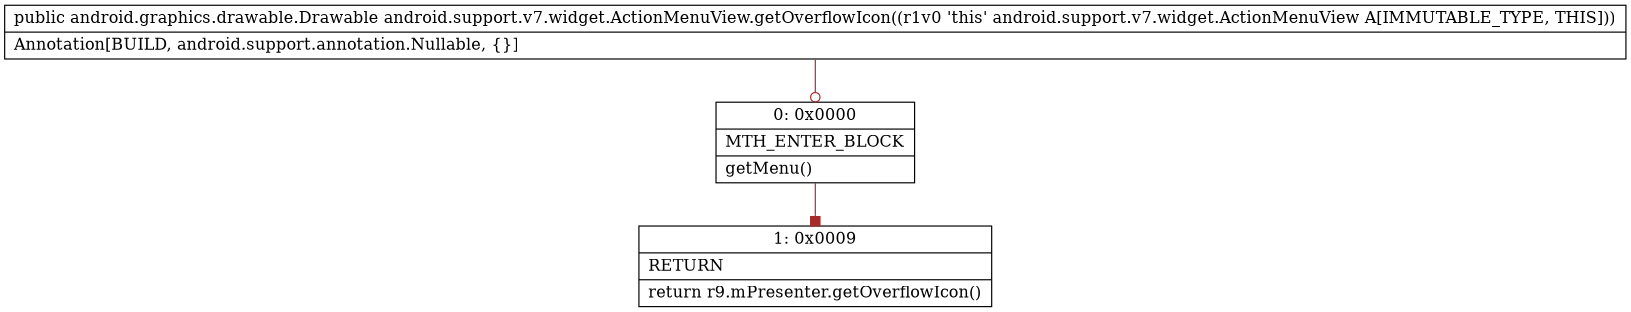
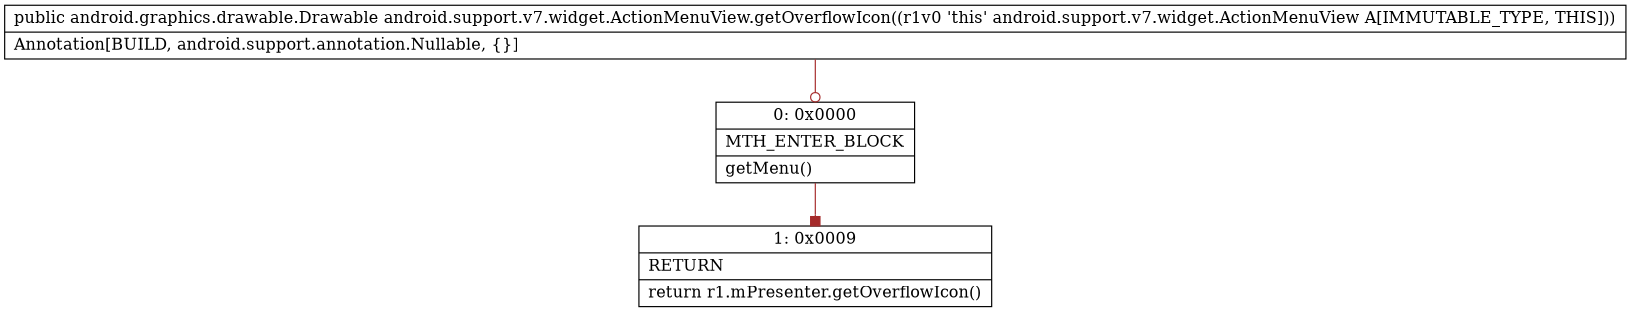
  digraph {
    node [shape=record]
    edge [color=brown]
    n1 [label="{0\:\ 0x0000|MTH_ENTER_BLOCK\l|getMenu()\l}"]
-   n2 [label="{1\:\ 0x0009|RETURN\l|return r9.mPresenter.getOverflowIcon()\l}"]
+   n2 [label="{1\:\ 0x0009|RETURN\l|return r1.mPresenter.getOverflowIcon()\l}"]
    n3 [label="{public android.graphics.drawable.Drawable android.support.v7.widget.ActionMenuView.getOverflowIcon((r1v0 'this' android.support.v7.widget.ActionMenuView A[IMMUTABLE_TYPE, THIS]))  | Annotation[BUILD, android.support.annotation.Nullable, \{\}]\l}"]
    n1 -> n2 [arrowhead=box]
    n3 -> n1 [arrowhead=odot]
  }
